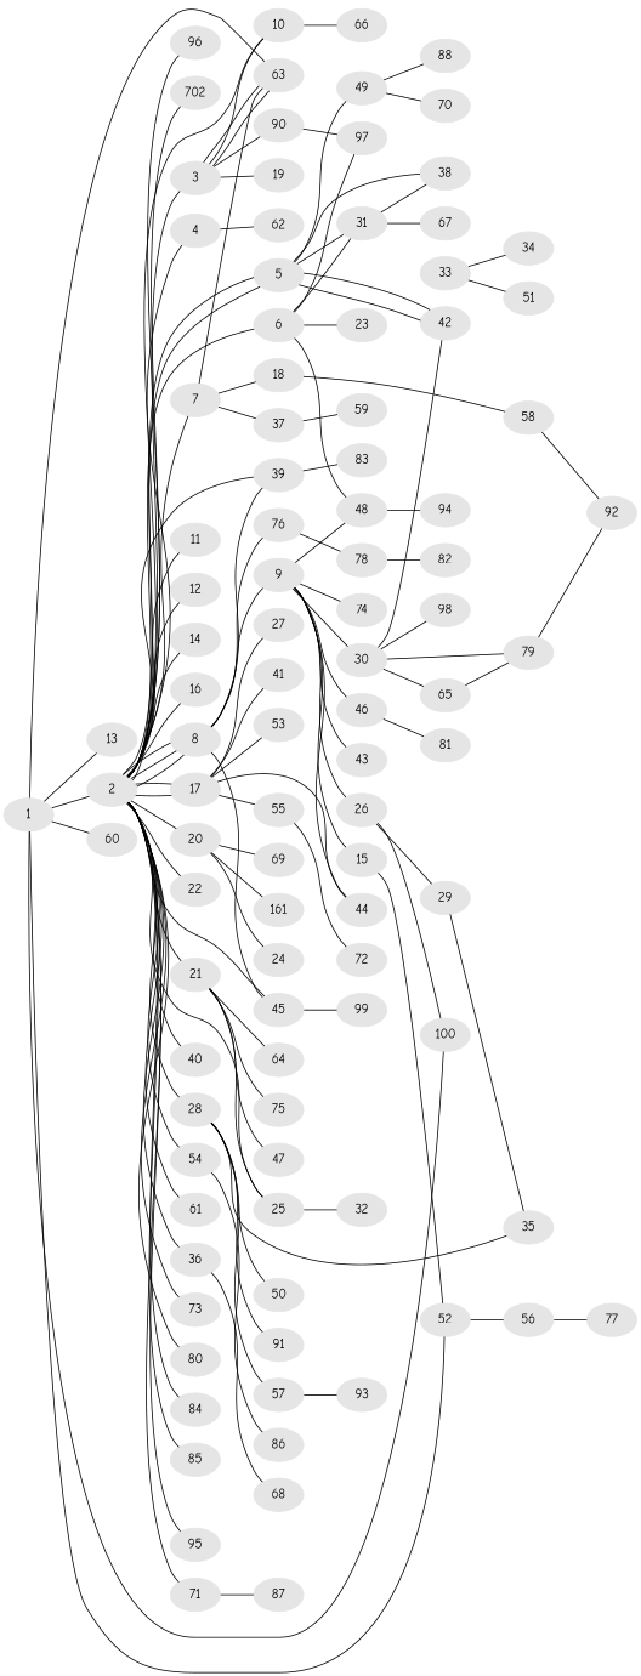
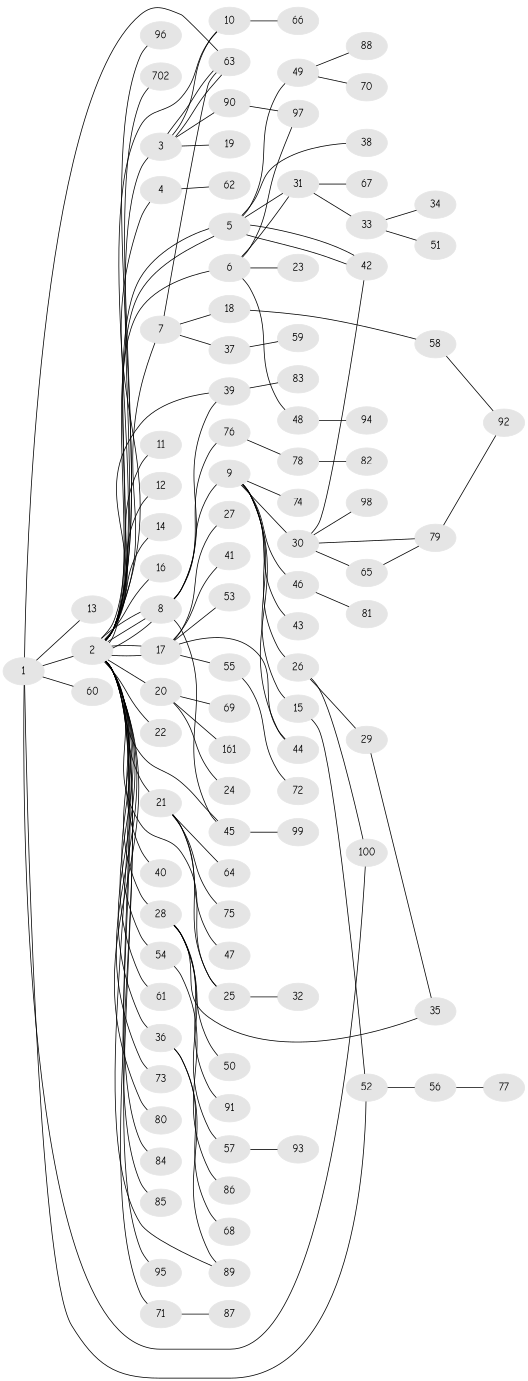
  graph {
    fontname="Comic Neue"
    rankdir=LR
    node [color=gray90 fontname="Comic Neue" style=filled]
    edge [fontname="Comic Neue"]
    1
    2
    13
    52
    60
    63
    100
    3
    4
    5
    6
    7
    8
    10
    11
    12
    14
    16
    17
    20
    21
    22
    25
    28
    36
    40
    45
    54
    61
    71
    73
    80
    84
    85
+   89
    95
    96
    n38 [label=702]
    39
    56
    19
    90
    62
    31
    38
    42
    49
    23
    48
    97
    18
    37
    9
    76
    66
    44
    27
    41
    53
    55
    24
    69
    n63 [label=161]
    47
    64
    75
    32
    35
    50
    57
    91
    68
    99
    86
    87
    33
    67
    70
    88
    94
    58
    59
    15
    26
    30
    43
    46
    74
    83
    78
    29
    65
    79
    98
    81
    72
    92
    93
    34
    51
    77
    82
    1 -- 2
    1 -- 13
    1 -- 52
    1 -- 60
    1 -- 63
    1 -- 100
    2 -- 3
    2 -- 4
    2 -- 5
    2 -- 5
    2 -- 6
    2 -- 7
    2 -- 8
    2 -- 8
    2 -- 8
    2 -- 10
    2 -- 11
    2 -- 12
    2 -- 14
    2 -- 16
    2 -- 17
    2 -- 17
    2 -- 20
    2 -- 21
    2 -- 22
    2 -- 25
    2 -- 28
    2 -- 36
    2 -- 40
    2 -- 45
    2 -- 54
    2 -- 61
    2 -- 71
    2 -- 73
    2 -- 80
    2 -- 84
    2 -- 85
+   2 -- 89
    2 -- 95
    2 -- 96
    2 -- n38
    2 -- 39
    52 -- 56
    3 -- 63
    3 -- 63
    3 -- 10
    3 -- 19
    3 -- 90
    4 -- 62
    5 -- 31
    5 -- 38
    5 -- 42
    5 -- 42
    5 -- 49
    6 -- 31
    6 -- 23
    6 -- 48
    6 -- 97
    7 -- 63
    7 -- 18
    7 -- 37
    8 -- 45
    8 -- 39
    8 -- 9
    8 -- 76
    10 -- 66
    17 -- 44
    17 -- 27
    17 -- 41
    17 -- 53
    17 -- 55
    20 -- 24
    20 -- 69
    20 -- n63
    21 -- 25
    21 -- 47
    21 -- 64
    21 -- 75
    25 -- 32
    28 -- 35
    28 -- 50
    28 -- 57
    28 -- 91
+   36 -- 89
    36 -- 68
    45 -- 99
    54 -- 86
    71 -- 87
    39 -- 83
    56 -- 77
    90 -- 97
-   31 -- 38
+   31 -- 33
    31 -- 67
    49 -- 70
    49 -- 88
    48 -- 94
    18 -- 58
    37 -- 59
-   9 -- 48
    9 -- 44
    9 -- 15
    9 -- 26
    9 -- 30
    9 -- 43
    9 -- 46
    9 -- 74
    76 -- 78
    55 -- 72
    57 -- 93
    33 -- 34
    33 -- 51
    58 -- 92
    15 -- 52
    26 -- 100
    26 -- 29
    30 -- 42
    30 -- 65
    30 -- 79
    30 -- 98
    46 -- 81
    78 -- 82
    29 -- 35
    65 -- 79
    79 -- 92
  }
